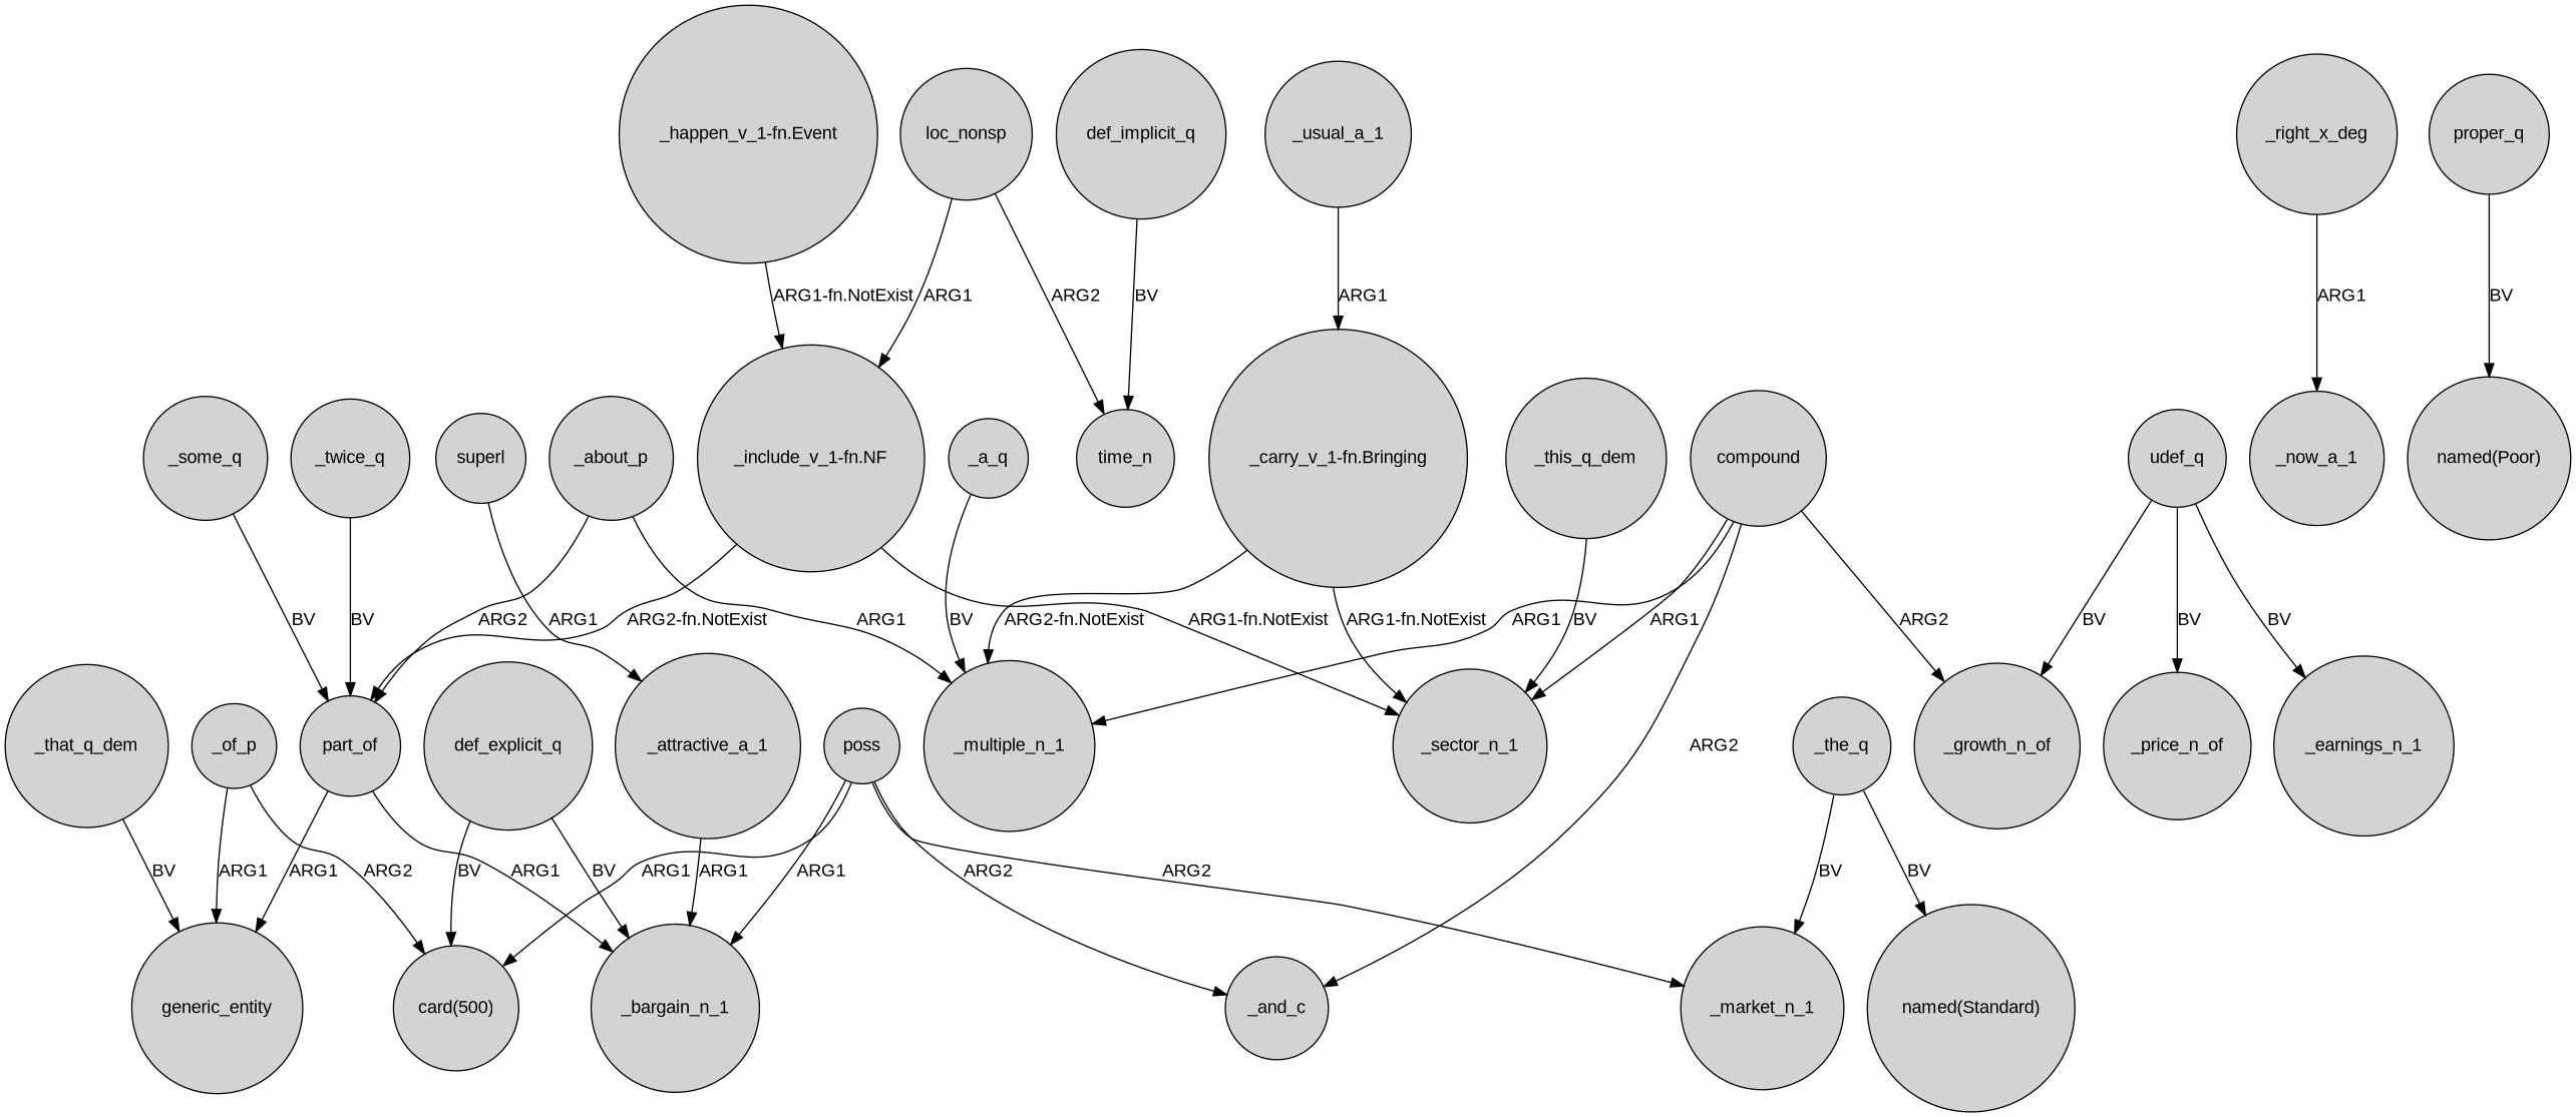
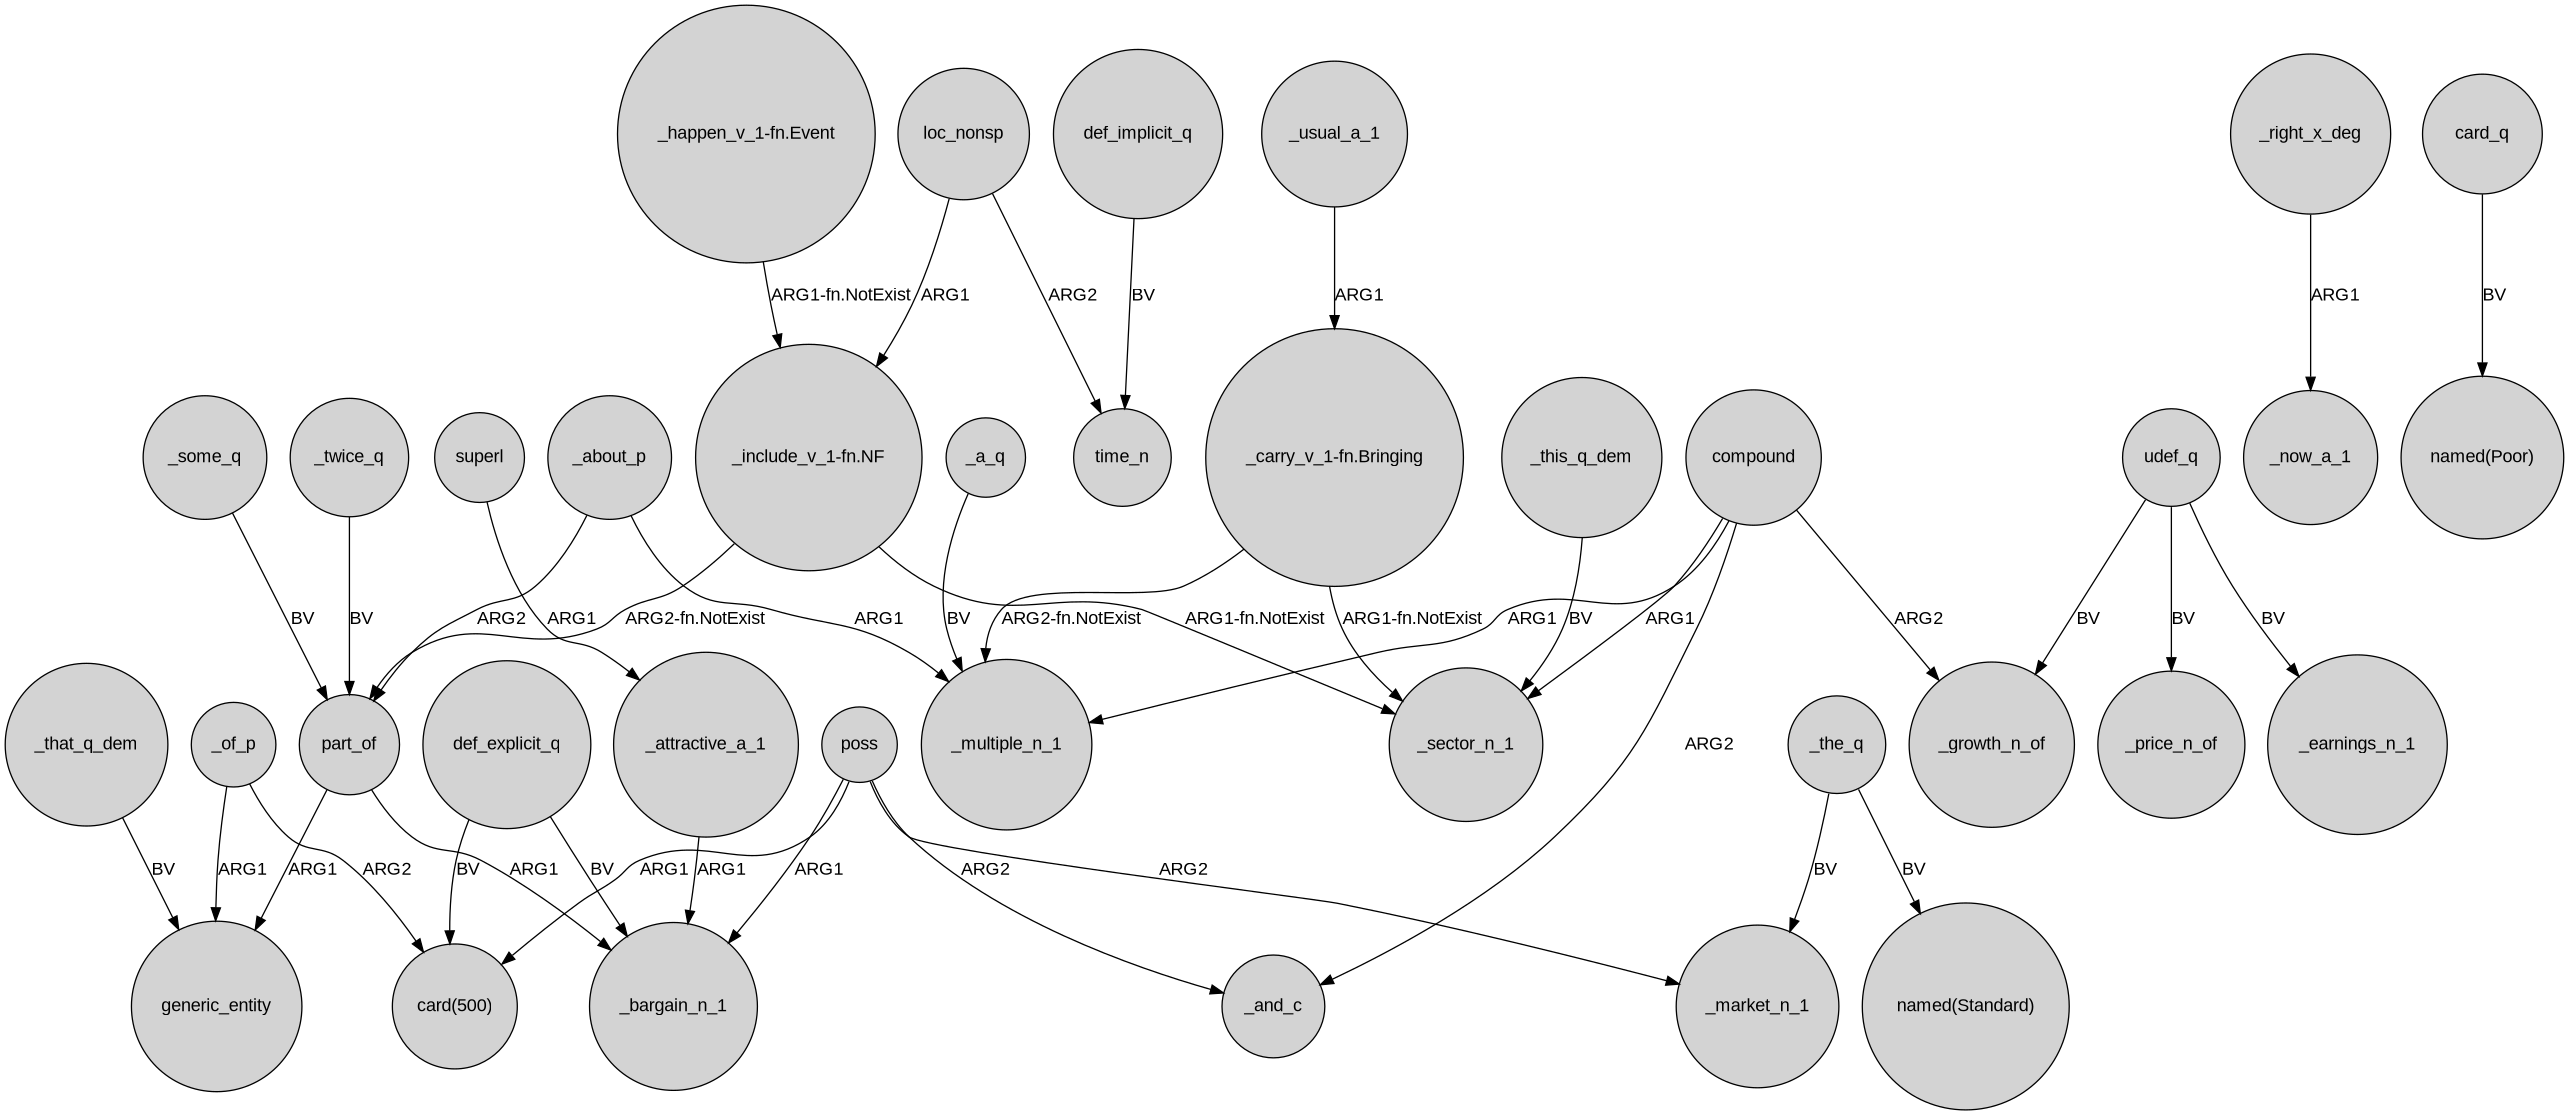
  digraph {
    fontname="Liberation Sans"
    node [fontname="Liberation Sans" shape=circle style=filled]
    edge [fontname="Liberation Sans"]
    poss
    "card(500)"
    _and_c
    _bargain_n_1
    _market_n_1
    _a_q
    _multiple_n_1
    "_include_v_1-fn.NF"
    part_of
    _sector_n_1
    generic_entity
    udef_q
    _price_n_of
    _earnings_n_1
    _growth_n_of
    compound
    _that_q_dem
    loc_nonsp
    time_n
    "_carry_v_1-fn.Bringing"
    superl
    _attractive_a_1
    _the_q
    "named(Standard)"
    "_happen_v_1-fn.Event"
    _some_q
    _of_p
    _right_x_deg
    _now_a_1
    _twice_q
    _this_q_dem
    _usual_a_1
    _about_p
    def_explicit_q
-   proper_q
+   proper_q [label=card_q]
    "named(Poor)"
    def_implicit_q
    poss -> "card(500)" [label=ARG1]
    poss -> _and_c [label=ARG2]
    poss -> _bargain_n_1 [label=ARG1]
    poss -> _market_n_1 [label=ARG2]
    _a_q -> _multiple_n_1 [label=BV]
    "_include_v_1-fn.NF" -> part_of [label="ARG2-fn.NotExist"]
    "_include_v_1-fn.NF" -> _sector_n_1 [label="ARG1-fn.NotExist"]
    part_of -> _bargain_n_1 [label=ARG1]
    part_of -> generic_entity [label=ARG1]
    udef_q -> _price_n_of [label=BV]
    udef_q -> _earnings_n_1 [label=BV]
    udef_q -> _growth_n_of [label=BV]
    compound -> _and_c [label=ARG2]
    compound -> _multiple_n_1 [label=ARG1]
    compound -> _sector_n_1 [label=ARG1]
    compound -> _growth_n_of [label=ARG2]
    _that_q_dem -> generic_entity [label=BV]
    loc_nonsp -> "_include_v_1-fn.NF" [label=ARG1]
    loc_nonsp -> time_n [label=ARG2]
    "_carry_v_1-fn.Bringing" -> _multiple_n_1 [label="ARG2-fn.NotExist"]
    "_carry_v_1-fn.Bringing" -> _sector_n_1 [label="ARG1-fn.NotExist"]
    superl -> _attractive_a_1 [label=ARG1]
    _attractive_a_1 -> _bargain_n_1 [label=ARG1]
    _the_q -> _market_n_1 [label=BV]
    _the_q -> "named(Standard)" [label=BV]
    "_happen_v_1-fn.Event" -> "_include_v_1-fn.NF" [label="ARG1-fn.NotExist"]
    _some_q -> part_of [label=BV]
    _of_p -> "card(500)" [label=ARG2]
    _of_p -> generic_entity [label=ARG1]
    _right_x_deg -> _now_a_1 [label=ARG1]
    _twice_q -> part_of [label=BV]
    _this_q_dem -> _sector_n_1 [label=BV]
    _usual_a_1 -> "_carry_v_1-fn.Bringing" [label=ARG1]
    _about_p -> _multiple_n_1 [label=ARG1]
    _about_p -> part_of [label=ARG2]
    def_explicit_q -> "card(500)" [label=BV]
    def_explicit_q -> _bargain_n_1 [label=BV]
    proper_q -> "named(Poor)" [label=BV]
    def_implicit_q -> time_n [label=BV]
  }
